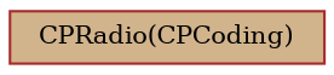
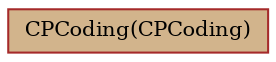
  digraph {
    rankdir=LR
    fontname="DejaVu Serif"
-   n1 [color=brown fillcolor=tan fontname="DejaVu Serif" fontsize=10 height=0.2 label="CPRadio(CPCoding)" shape=record style=filled width=0.4]
+   n1 [color=brown fillcolor=tan fontname="DejaVu Serif" fontsize=10 height=0.2 label="CPCoding(CPCoding)" shape=record style=filled width=0.4]
  }
